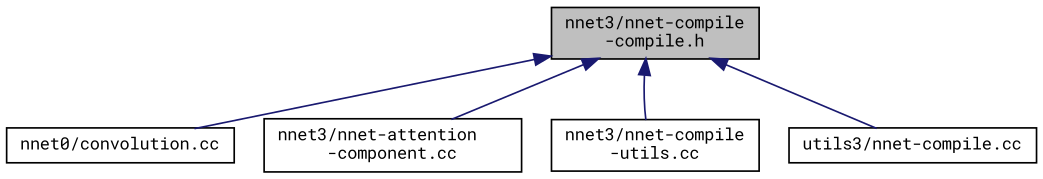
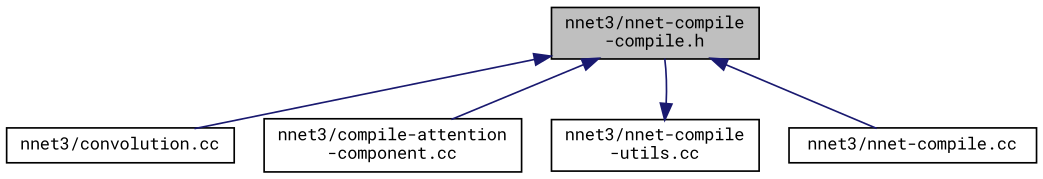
  digraph {
    fontname="Roboto Mono"
    node [color=black fillcolor=white fontname="Roboto Mono" fontsize=10 shape=record style=filled]
    edge [color=midnightblue dir=back fontname="Roboto Mono" fontsize=10 labelfontname=Helvetica labelfontsize=10 style=solid]
    n1 [fillcolor=grey75 fontcolor=black height=0.2 label="nnet3/nnet-compile\l-compile.h" width=0.4]
-   n2 [height=0.2 label="nnet0/convolution.cc" width=0.4]
-   n3 [height=0.2 label="nnet3/nnet-attention\l-component.cc" width=0.4]
+   n2 [height=0.2 label="nnet3/convolution.cc" width=0.4]
+   n3 [height=0.2 label="nnet3/compile-attention\l-component.cc" width=0.4]
    n4 [height=0.2 label="nnet3/nnet-compile\l-utils.cc" width=0.4]
-   n5 [height=0.2 label="utils3/nnet-compile.cc" width=0.4]
+   n5 [height=0.2 label="nnet3/nnet-compile.cc" width=0.4]
    n1 -> n2
    n1 -> n3
-   n1 -> n4
+   n4 -> n1
    n1 -> n5
  }
